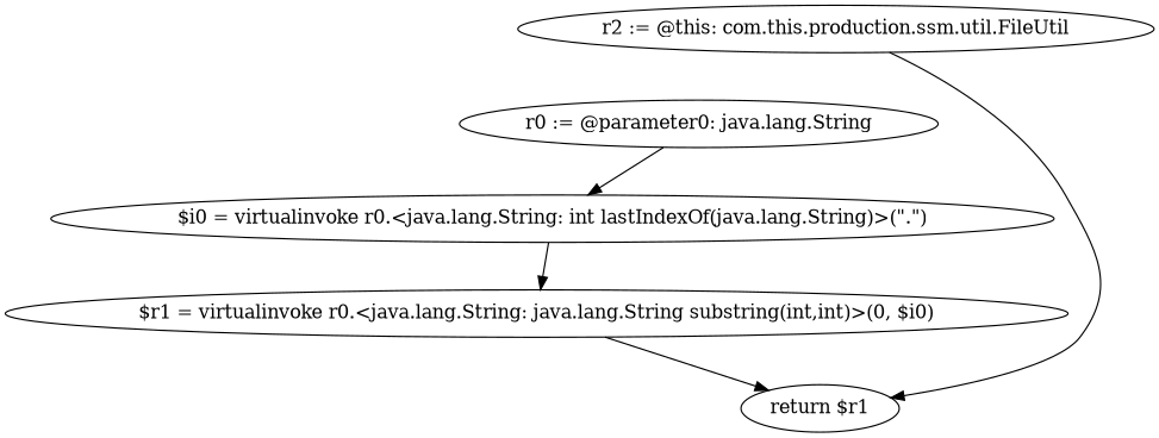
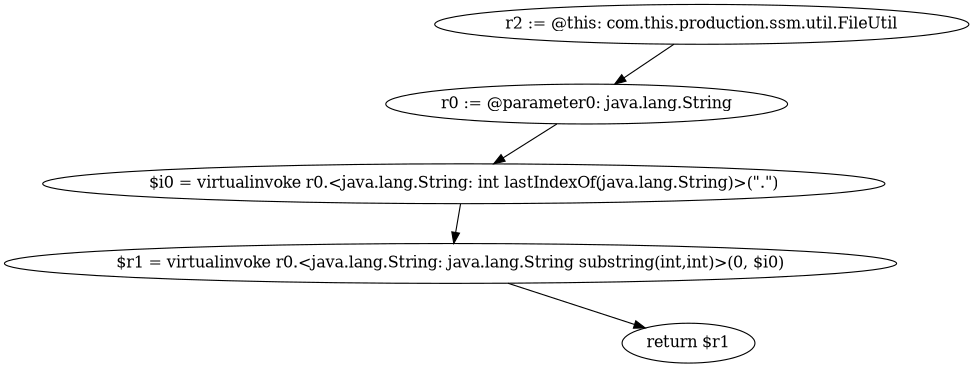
  digraph {
    n1 [label="r2 := @this: com.this.production.ssm.util.FileUtil"]
    "r0 := @parameter0: java.lang.String"
    "$i0 = virtualinvoke r0.<java.lang.String: int lastIndexOf(java.lang.String)>(\".\")"
    "$r1 = virtualinvoke r0.<java.lang.String: java.lang.String substring(int,int)>(0, $i0)"
    "return $r1"
-   n1 -> "return $r1"
+   n1 -> "r0 := @parameter0: java.lang.String"
    "r0 := @parameter0: java.lang.String" -> "$i0 = virtualinvoke r0.<java.lang.String: int lastIndexOf(java.lang.String)>(\".\")"
    "$i0 = virtualinvoke r0.<java.lang.String: int lastIndexOf(java.lang.String)>(\".\")" -> "$r1 = virtualinvoke r0.<java.lang.String: java.lang.String substring(int,int)>(0, $i0)"
    "$r1 = virtualinvoke r0.<java.lang.String: java.lang.String substring(int,int)>(0, $i0)" -> "return $r1"
  }
